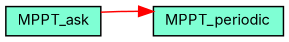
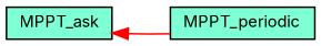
  digraph {
    rankdir=LR
    fontname=Inter
    node [color=black fillcolor=aquamarine fontname=Inter fontsize=10 shape=record style=filled]
    n1 [fontcolor=black height=0.2 label=MPPT_ask width=0.4]
    n2 [height=0.2 label=MPPT_periodic width=0.4]
-   n2 -> n1 [color=red dir=back fontname=Inter fontsize=10 labelfontname=FreeSans labelfontsize=10 style=solid]
+   n1 -> n2 [color=red dir=back fontname=Inter fontsize=10 labelfontname=FreeSans labelfontsize=10 style=solid]
  }
